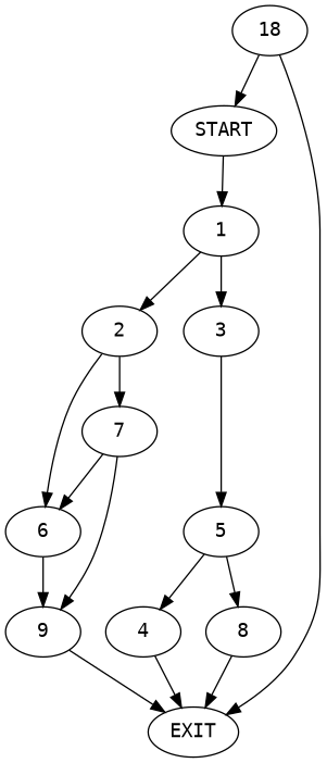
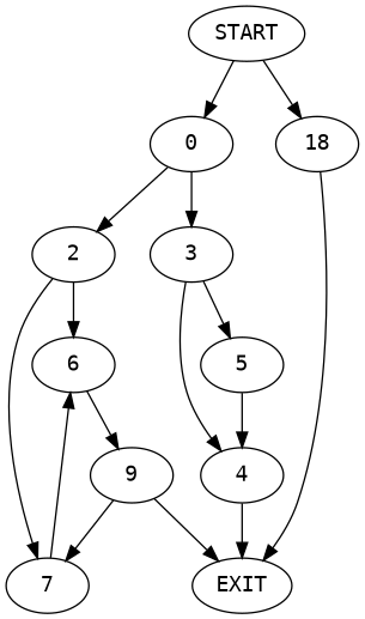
  digraph {
    fontname="DejaVu Sans Mono"
    node [fontname="DejaVu Sans Mono"]
    edge [fontname="DejaVu Sans Mono"]
    n1 [label=START]
-   1
+   1 [label=0]
    n3 [label=18]
    2
    3
    n6 [label=EXIT]
    6
    7
    4
    5
    9
-   8
    n1 -> 1
-   n3 -> n1
+   n1 -> n3
    1 -> 2
    1 -> 3
    n3 -> n6
    2 -> 6
    2 -> 7
+   3 -> 4
    3 -> 5
    6 -> 9
    7 -> 6
-   7 -> 9
+   9 -> 7
    4 -> n6
    5 -> 4
-   5 -> 8
    9 -> n6
-   8 -> n6
  }
